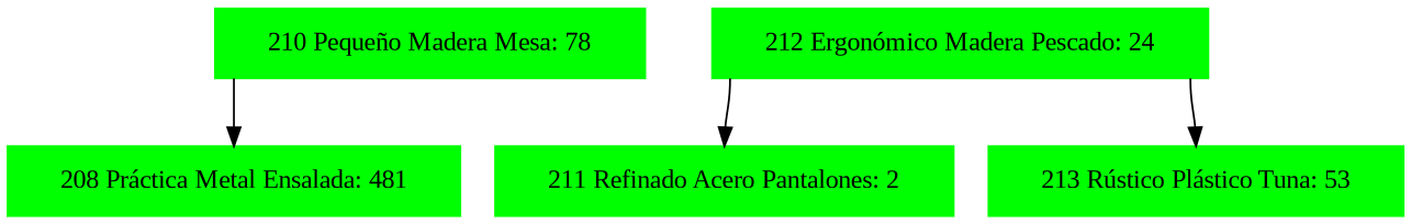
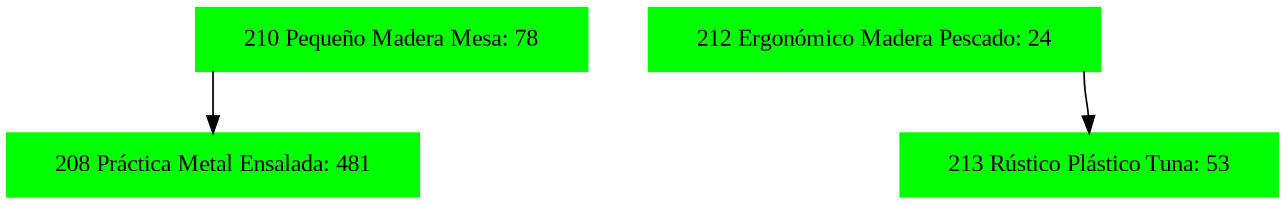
  digraph {
    fontname="Liberation Serif"
    node [color=green fontname="Liberation Serif" shape=record style=filled]
    edge [fontname="Liberation Serif" headport=f1 tailport=f0]
    n1 [label="<f0>|<f1>210  Pequeño Madera Mesa: 78|<f2>"]
    n2 [label="<f0>|<f1>208 Práctica Metal Ensalada: 481|<f2>"]
    n3 [label="<f0>|<f1>212 Ergonómico Madera Pescado: 24|<f2>"]
-   n4 [label="<f0>|<f1>211 Refinado Acero Pantalones: 2|<f2>"]
    n5 [label="<f0>|<f1>213 Rústico Plástico Tuna: 53|<f2>"]
    n1 -> n2
-   n3 -> n4
    n3 -> n5 [tailport=f2]
  }
